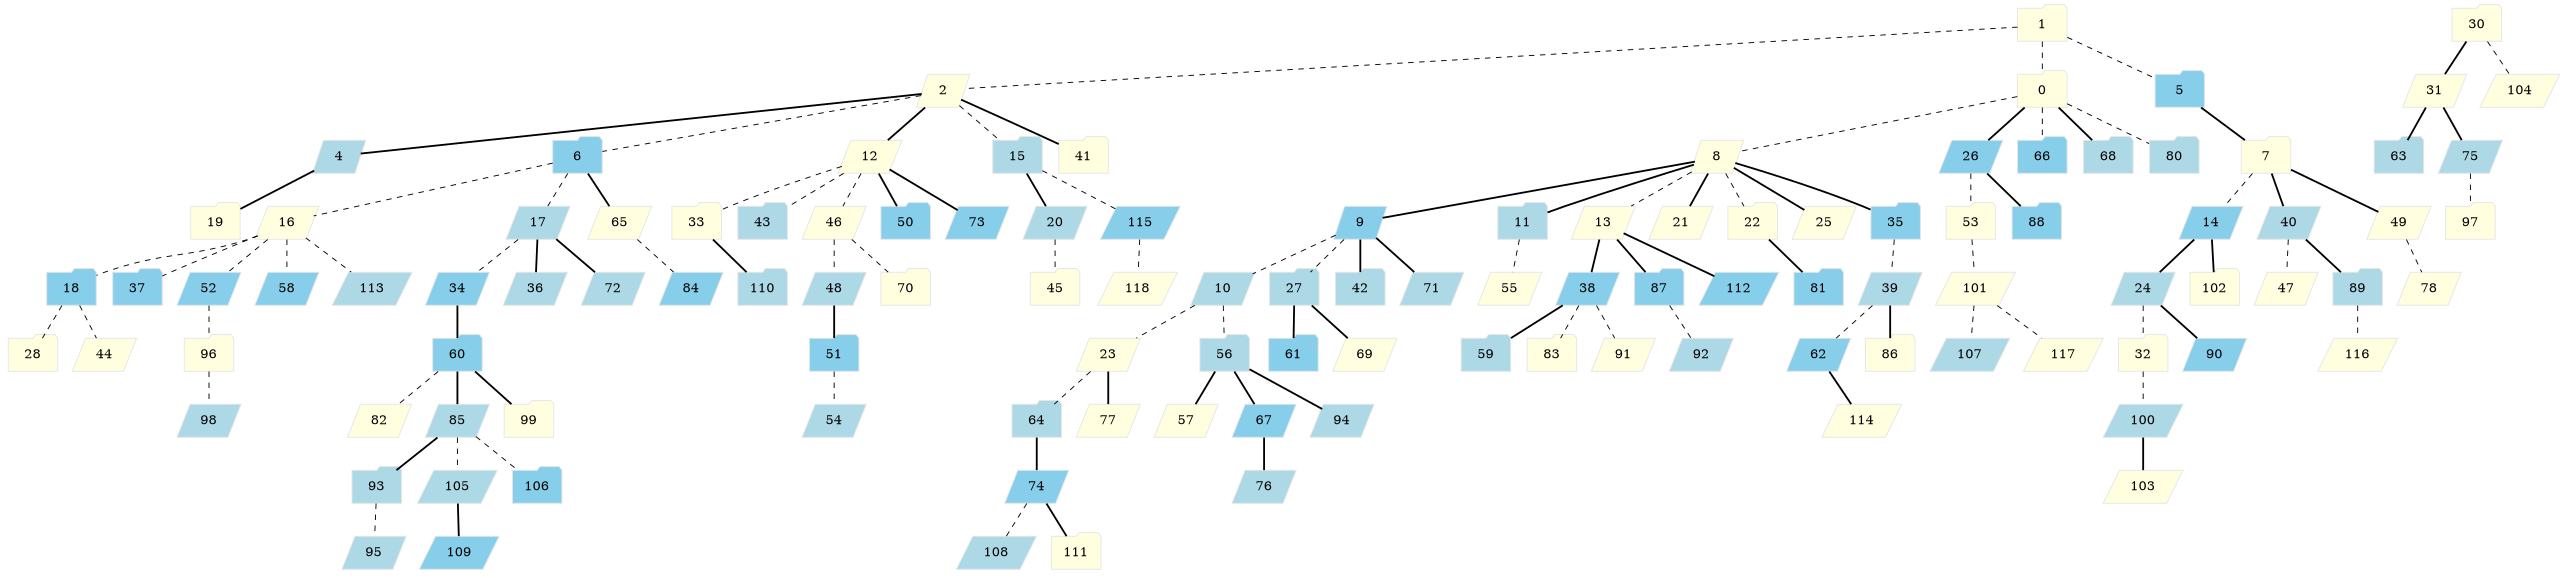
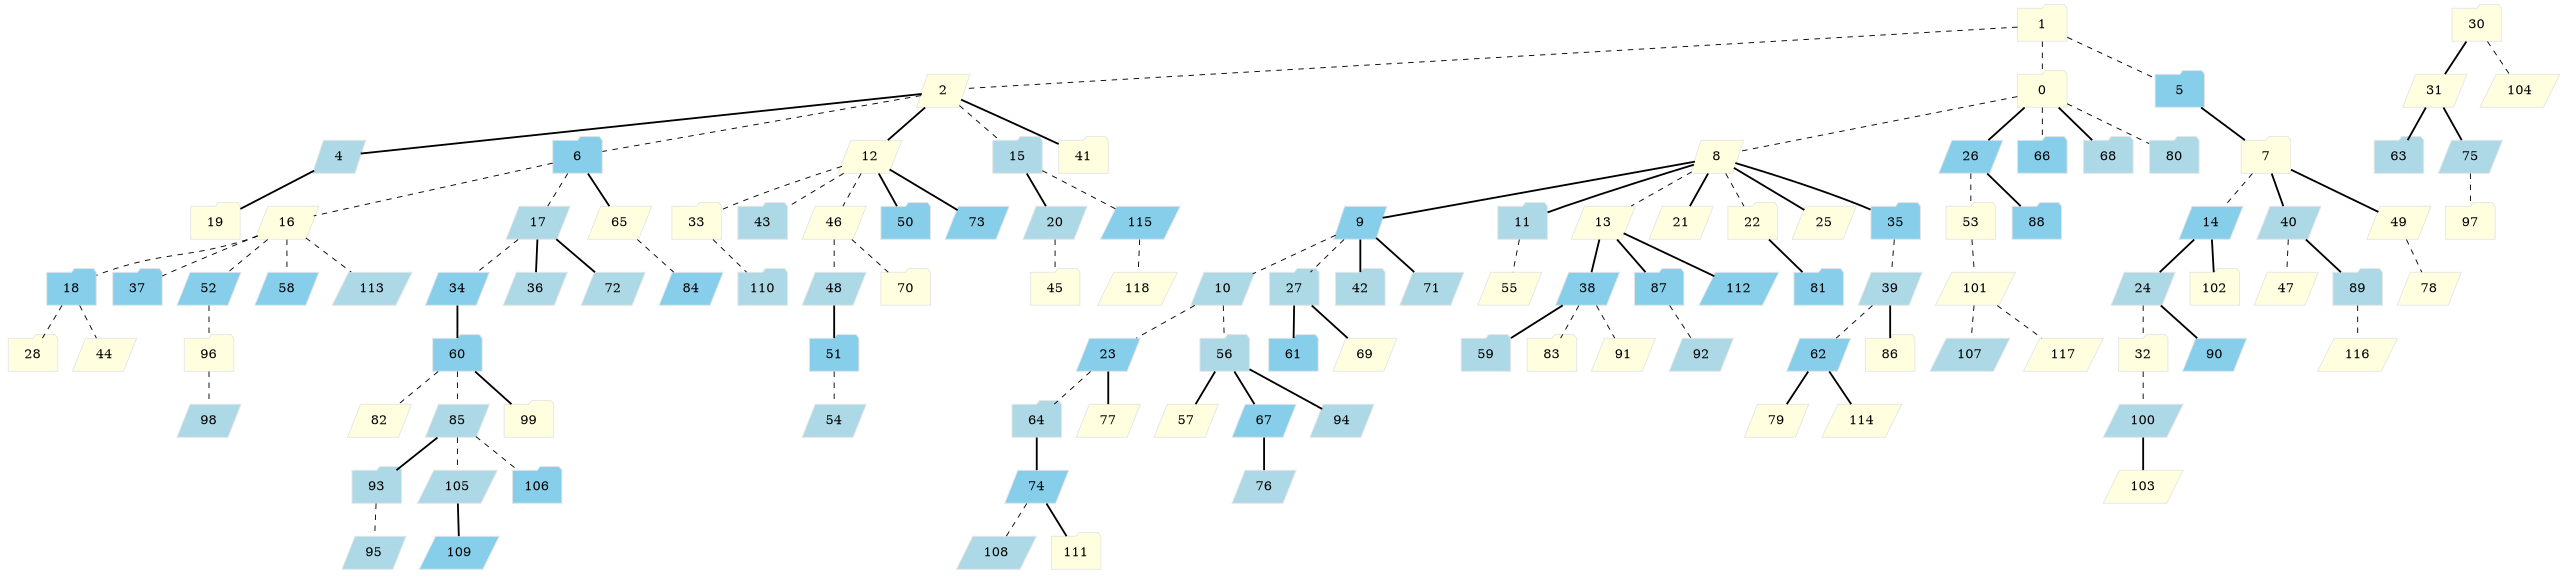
  graph {
    node [color=gray90 fillcolor=lightyellow shape=parallelogram style=filled]
    edge [style=dashed]
    1 [shape=folder]
    2
    n3 [label=0 shape=folder]
    5 [fillcolor=skyblue shape=folder]
    4 [fillcolor=lightblue]
    6 [fillcolor=skyblue shape=folder]
    12
    15 [fillcolor=lightblue shape=folder]
    41 [shape=folder]
    8
    26 [fillcolor=skyblue]
    66 [fillcolor=skyblue shape=folder]
    68 [fillcolor=lightblue shape=folder]
    80 [fillcolor=lightblue shape=folder]
    7 [shape=folder]
    19 [shape=folder]
    16
    17 [fillcolor=lightblue]
    65
    33 [shape=folder]
    43 [fillcolor=lightblue shape=folder]
    46
    50 [fillcolor=skyblue shape=folder]
    73 [fillcolor=skyblue]
    20 [fillcolor=lightblue]
    115 [fillcolor=skyblue]
    9 [fillcolor=skyblue]
    11 [fillcolor=lightblue shape=folder]
    13
    21
    22 [shape=folder]
    25
    35 [fillcolor=skyblue shape=folder]
    53 [shape=folder]
    88 [fillcolor=skyblue shape=folder]
    30 [shape=folder]
    31
    104
    14 [fillcolor=skyblue]
    40 [fillcolor=lightblue]
    49
    18 [fillcolor=skyblue shape=folder]
    37 [fillcolor=skyblue shape=folder]
    52 [fillcolor=skyblue]
    58 [fillcolor=skyblue]
    113 [fillcolor=lightblue]
    34 [fillcolor=skyblue]
    36 [fillcolor=lightblue]
    72 [fillcolor=lightblue]
    84 [fillcolor=skyblue]
    24 [fillcolor=lightblue]
    102 [shape=folder]
    47
    89 [fillcolor=lightblue shape=folder]
    78
    10 [fillcolor=lightblue]
    27 [fillcolor=lightblue shape=folder]
    42 [fillcolor=lightblue shape=folder]
    71 [fillcolor=lightblue]
    55
    38 [fillcolor=skyblue]
    87 [fillcolor=skyblue shape=folder]
    112 [fillcolor=skyblue]
    81 [fillcolor=skyblue shape=folder]
    39 [fillcolor=lightblue]
-   23
+   23 [fillcolor=skyblue]
    56 [fillcolor=lightblue shape=folder]
    61 [fillcolor=skyblue shape=folder]
    69
    64 [fillcolor=lightblue shape=folder]
    77
    57
    67 [fillcolor=skyblue]
    94 [fillcolor=lightblue]
    110 [fillcolor=lightblue shape=folder]
    48 [fillcolor=lightblue]
    70 [shape=folder]
    59 [fillcolor=lightblue shape=folder]
    83 [shape=folder]
    91
    92 [fillcolor=lightblue]
    32 [shape=folder]
    90 [fillcolor=skyblue]
    45 [shape=folder]
    118
    28 [shape=folder]
    44
    96 [shape=folder]
    60 [fillcolor=skyblue shape=folder]
    74 [fillcolor=skyblue]
    100 [fillcolor=lightblue]
    101
    63 [fillcolor=lightblue shape=folder]
    75 [fillcolor=lightblue]
    97 [shape=folder]
    103
    82
    85 [fillcolor=lightblue]
    99 [shape=folder]
    62 [fillcolor=skyblue]
    86 [shape=folder]
+   79
    114
    116
    51 [fillcolor=skyblue shape=folder]
    54 [fillcolor=lightblue]
    98 [fillcolor=lightblue]
    107 [fillcolor=lightblue]
    117
    76 [fillcolor=lightblue]
    93 [fillcolor=lightblue shape=folder]
    105 [fillcolor=lightblue]
    106 [fillcolor=skyblue shape=folder]
    108 [fillcolor=lightblue]
    111 [shape=folder]
    95 [fillcolor=lightblue]
    109 [fillcolor=skyblue]
    1 -- 2
    1 -- n3
    1 -- 5
    2 -- 4 [style=bold]
    2 -- 6
    2 -- 12 [style=bold]
    2 -- 15
    2 -- 41 [style=bold]
    n3 -- 8
    n3 -- 26 [style=bold]
    n3 -- 66
    n3 -- 68 [style=bold]
    n3 -- 80
    5 -- 7 [style=bold]
    4 -- 19 [style=bold]
    6 -- 16
    6 -- 17
    6 -- 65 [style=bold]
    12 -- 33
    12 -- 43
    12 -- 46
    12 -- 50 [style=bold]
    12 -- 73 [style=bold]
    15 -- 20 [style=bold]
    15 -- 115
    8 -- 9 [style=bold]
    8 -- 11 [style=bold]
    8 -- 13
    8 -- 21 [style=bold]
    8 -- 22
    8 -- 25 [style=bold]
    8 -- 35 [style=bold]
    26 -- 53
    26 -- 88 [style=bold]
    7 -- 14
    7 -- 40 [style=bold]
    7 -- 49 [style=bold]
    16 -- 18
    16 -- 37
    16 -- 52
    16 -- 58
    16 -- 113
    17 -- 34
    17 -- 36 [style=bold]
    17 -- 72 [style=bold]
    65 -- 84
-   33 -- 110 [style=bold]
+   33 -- 110
    46 -- 48
    46 -- 70
    20 -- 45
    115 -- 118
    9 -- 10
    9 -- 27
    9 -- 42 [style=bold]
    9 -- 71 [style=bold]
    11 -- 55
    13 -- 38 [style=bold]
    13 -- 87 [style=bold]
    13 -- 112 [style=bold]
    22 -- 81 [style=bold]
    35 -- 39
    53 -- 101
    30 -- 31 [style=bold]
    30 -- 104
    31 -- 63 [style=bold]
    31 -- 75 [style=bold]
    14 -- 24 [style=bold]
    14 -- 102 [style=bold]
    40 -- 47
    40 -- 89 [style=bold]
    49 -- 78
    18 -- 28
    18 -- 44
    52 -- 96
    34 -- 60 [style=bold]
    24 -- 32
    24 -- 90 [style=bold]
    89 -- 116
    10 -- 23
    10 -- 56
    27 -- 61 [style=bold]
    27 -- 69 [style=bold]
    38 -- 59 [style=bold]
    38 -- 83
    38 -- 91
    87 -- 92
    39 -- 62
    39 -- 86 [style=bold]
    23 -- 64
    23 -- 77 [style=bold]
    56 -- 57 [style=bold]
    56 -- 67 [style=bold]
    56 -- 94 [style=bold]
    64 -- 74 [style=bold]
    67 -- 76 [style=bold]
    48 -- 51 [style=bold]
    32 -- 100
    96 -- 98
    60 -- 82
-   60 -- 85 [style=bold]
+   60 -- 85
    60 -- 99 [style=bold]
    74 -- 108
    74 -- 111 [style=bold]
    100 -- 103 [style=bold]
    101 -- 107
    101 -- 117
    75 -- 97
    85 -- 93 [style=bold]
    85 -- 105
    85 -- 106
+   62 -- 79 [style=bold]
    62 -- 114 [style=bold]
    51 -- 54
    93 -- 95
    105 -- 109 [style=bold]
  }
